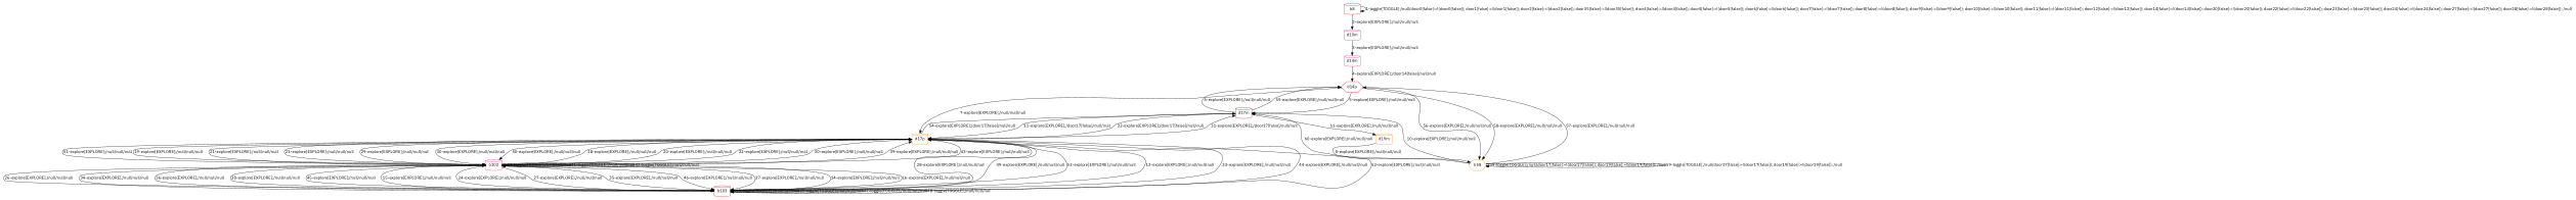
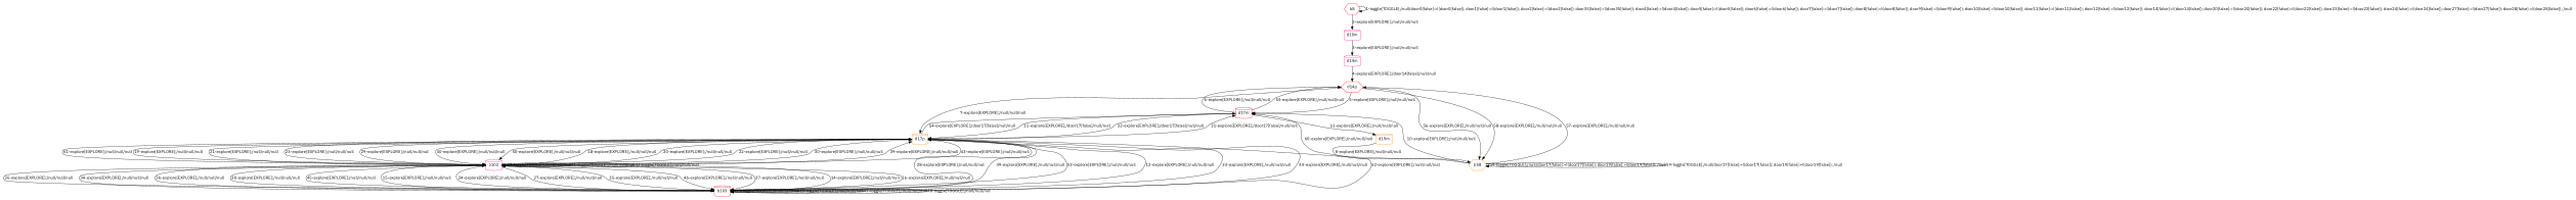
  digraph {
    fontname="IBM Plex Sans"
    node [color=red fontname="IBM Plex Sans" shape=cylinder]
    edge [fontname="IBM Plex Sans"]
-   b8
+   b8 [shape=hexagon]
    d10m [color=deeppink]
    d14m [color=deeppink]
    d14p [shape=hexagon]
    d17m
    b58 [color=darkorange shape=hexagon]
    d17p [color=darkorange]
    d19m [color=darkorange]
    b103
    b102 [color=deeppink]
    b8 -> b8 [label="1-toggle[TOGGLE];/null/door0[false]:=!(door0[false]); door1[false]:=!(door1[false]); door2[false]:=!(door2[false]); door35[false]:=!(door35[false]); door4[false]:=!(door4[false]); door5[false]:=!(door5[false]); door6[false]:=!(door6[false]); door7[false]:=!(door7[false]); door8[false]:=!(door8[false]); door9[false]:=!(door9[false]); door10[false]:=!(door10[false]); door11[false]:=!(door11[false]); door12[false]:=!(door12[false]); door14[false]:=!(door14[false]); door20[false]:=!(door20[false]); door22[false]:=!(door22[false]); door23[false]:=!(door23[false]); door24[false]:=!(door24[false]); door27[false]:=!(door27[false]); door28[false]:=!(door28[false]); /null"]
    b8 -> d10m [label="2-explore[EXPLORE];/null/null/null"]
    d10m -> d14m [label="3-explore[EXPLORE];/null/null/null"]
    d14m -> d14p [label="4-explore[EXPLORE];/door14[false]/null/null"]
    d14p -> d17m [label="5-explore[EXPLORE];/null/null/null"]
    d14p -> b58 [label="56-explore[EXPLORE];/null/null/null"]
    d14p -> b58 [label="58-explore[EXPLORE];/null/null/null"]
    d14p -> d17p [label="7-explore[EXPLORE];/null/null/null"]
    d17m -> d14p [label="6-explore[EXPLORE];/null/null/null"]
    d17m -> d14p [label="55-explore[EXPLORE];/null/null/null"]
    d17m -> d17p [label="11-explore[EXPLORE];/door17[false]/null/null"]
    d17m -> d17p [label="32-explore[EXPLORE];/door17[false]/null/null"]
    d17m -> d19m [label="61-explore[EXPLORE];/null/null/null"]
    b58 -> d14p [label="57-explore[EXPLORE];/null/null/null"]
    b58 -> d17m [label="10-explore[EXPLORE];/null/null/null"]
    b58 -> d17m [label="60-explore[EXPLORE];/null/null/null"]
    b58 -> b58 [label="9-toggle[TOGGLE];/null/door17[false]:=!(door17[false]); door19[false]:=!(door19[false]); /null"]
    b58 -> b58 [label="59-toggle[TOGGLE];/null/door17[false]:=!(door17[false]); door19[false]:=!(door19[false]); /null"]
    d17p -> d17m [label="31-explore[EXPLORE];/door17[false]/null/null"]
    d17p -> d17m [label="54-explore[EXPLORE];/door17[false]/null/null"]
    d17p -> b103 [label="12-explore[EXPLORE];/null/null/null"]
    d17p -> b103 [label="33-explore[EXPLORE];/null/null/null"]
    d17p -> b103 [label="44-explore[EXPLORE];/null/null/null"]
    d17p -> b103 [label="52-explore[EXPLORE];/null/null/null"]
    d17p -> b102 [label="19-explore[EXPLORE];/null/null/null"]
    d17p -> b102 [label="21-explore[EXPLORE];/null/null/null"]
    d17p -> b102 [label="23-explore[EXPLORE];/null/null/null"]
    d17p -> b102 [label="29-explore[EXPLORE];/null/null/null"]
    d17p -> b102 [label="40-explore[EXPLORE];/null/null/null"]
    d17p -> b102 [label="50-explore[EXPLORE];/null/null/null"]
    d19m -> b58 [label="8-explore[EXPLORE];/null/null/null"]
    b103 -> d17p [label="28-explore[EXPLORE];/null/null/null"]
    b103 -> d17p [label="49-explore[EXPLORE];/null/null/null"]
    b103 -> d17p [label="53-explore[EXPLORE];/null/null/null"]
    b103 -> b103 [label="13-toggle[TOGGLE];/null/null/null"]
    b103 -> b103 [label="25-toggle[TOGGLE];/null/null/null"]
    b103 -> b103 [label="47-toggle[TOGGLE];/null/null/null"]
    b103 -> b103 [label="48-toggle[TOGGLE];/null/null/null"]
    b103 -> b102 [label="14-explore[EXPLORE];/null/null/null"]
    b103 -> b102 [label="16-explore[EXPLORE];/null/null/null"]
    b103 -> b102 [label="26-explore[EXPLORE];/null/null/null"]
    b103 -> b102 [label="34-explore[EXPLORE];/null/null/null"]
    b103 -> b102 [label="36-explore[EXPLORE];/null/null/null"]
    b103 -> b102 [label="38-explore[EXPLORE];/null/null/null"]
    b103 -> b102 [label="45-explore[EXPLORE];/null/null/null"]
    b102 -> d17p [label="18-explore[EXPLORE];/null/null/null"]
    b102 -> d17p [label="20-explore[EXPLORE];/null/null/null"]
    b102 -> d17p [label="22-explore[EXPLORE];/null/null/null"]
    b102 -> d17p [label="30-explore[EXPLORE];/null/null/null"]
    b102 -> d17p [label="39-explore[EXPLORE];/null/null/null"]
    b102 -> d17p [label="43-explore[EXPLORE];/null/null/null"]
    b102 -> d17p [label="51-explore[EXPLORE];/null/null/null"]
    b102 -> b103 [label="15-explore[EXPLORE];/null/null/null"]
    b102 -> b103 [label="24-explore[EXPLORE];/null/null/null"]
    b102 -> b103 [label="27-explore[EXPLORE];/null/null/null"]
    b102 -> b103 [label="35-explore[EXPLORE];/null/null/null"]
    b102 -> b103 [label="37-explore[EXPLORE];/null/null/null"]
    b102 -> b103 [label="46-explore[EXPLORE];/null/null/null"]
    b102 -> b102 [label="17-toggle[TOGGLE];/null/null/null"]
    b102 -> b102 [label="41-toggle[TOGGLE];/null/null/null"]
    b102 -> b102 [label="42-toggle[TOGGLE];/null/null/null"]
  }
